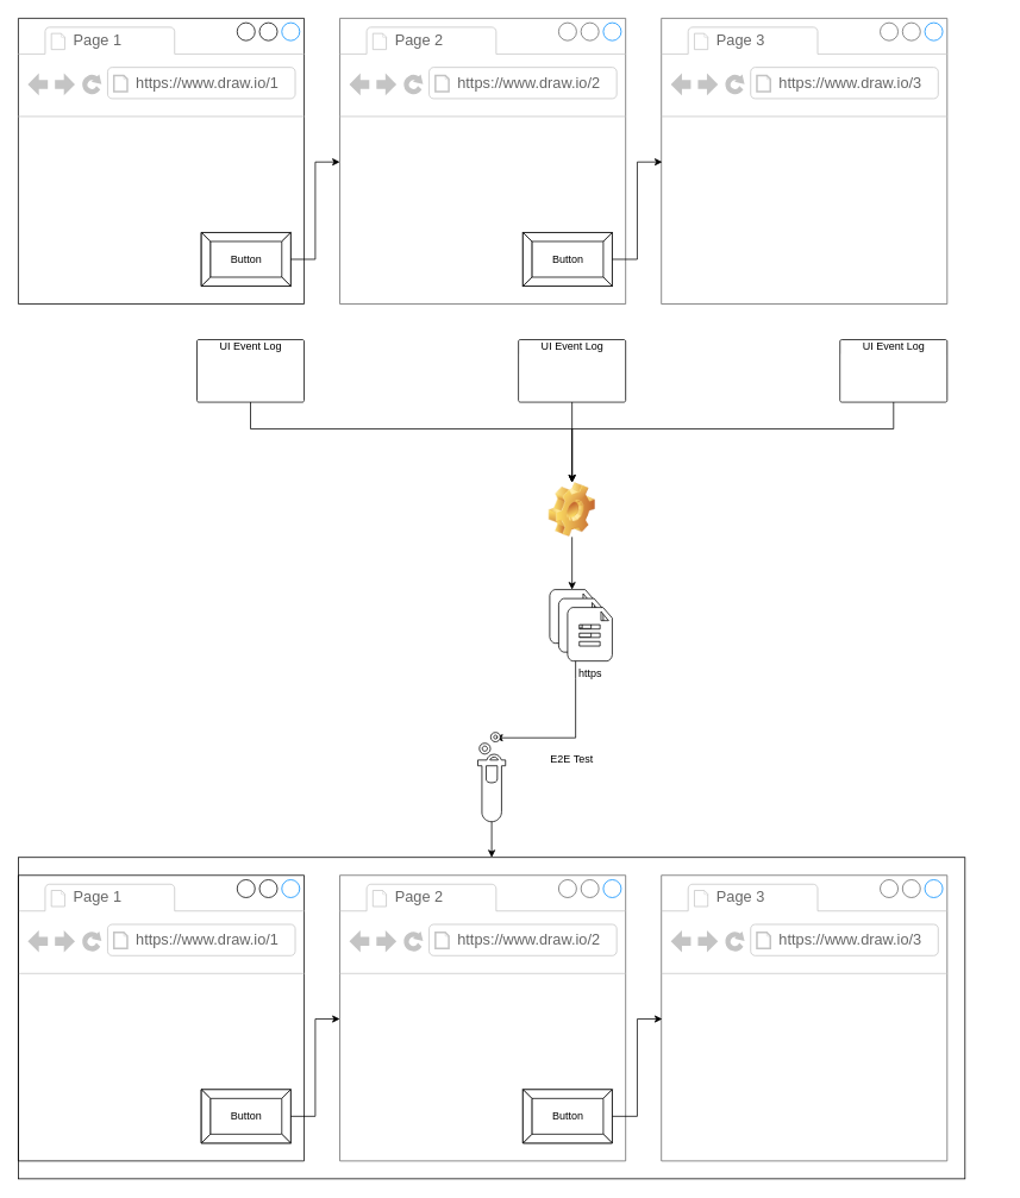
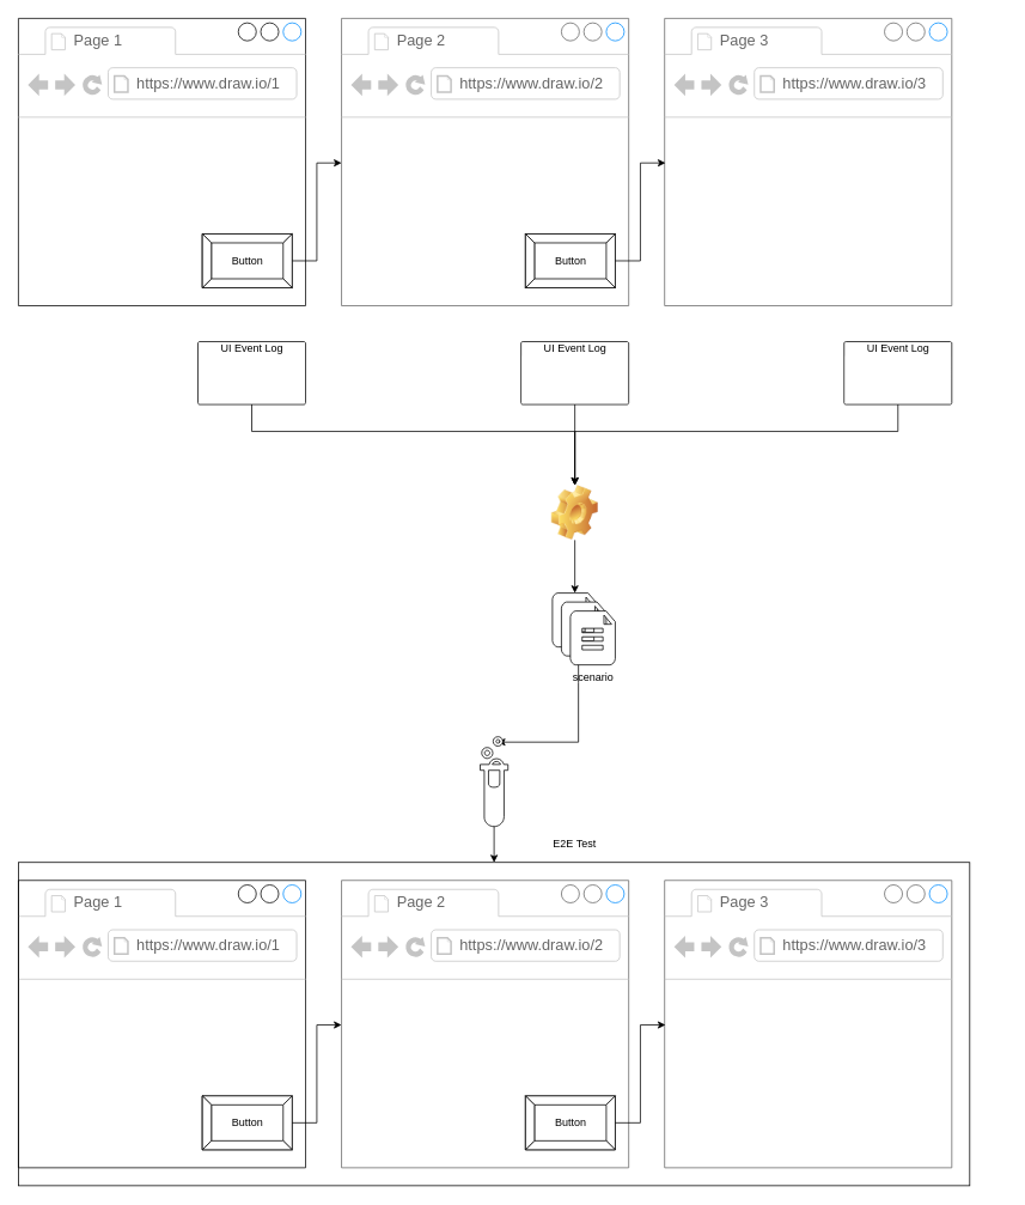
  <mxCell id="0" />
  <mxCell id="1" parent="0" />
  <mxCell id="2" value="" style="strokeWidth=1;shadow=0;dashed=0;align=center;html=1;shape=mxgraph.mockup.containers.browserWindow;rSize=0;strokeColor2=#008cff;strokeColor3=#c4c4c4;mainText=,;recursiveResize=0;" vertex="1" parent="1"><mxGeometry width="320" height="320" as="geometry" x="20" y="20" /></mxCell>
  <mxCell id="3" value="Page 1" style="strokeWidth=1;shadow=0;dashed=0;align=center;html=1;shape=mxgraph.mockup.containers.anchor;fontSize=17;fontColor=#666666;align=left;" vertex="1" parent="2"><mxGeometry x="60" y="12" width="110" height="26" as="geometry" /></mxCell>
  <mxCell id="4" value="https://www.draw.io/1" style="strokeWidth=1;shadow=0;dashed=0;align=center;html=1;shape=mxgraph.mockup.containers.anchor;rSize=0;fontSize=17;fontColor=#666666;align=left;" vertex="1" parent="2"><mxGeometry x="130" y="60" width="250" height="26" as="geometry" /></mxCell>
  <mxCell id="5" value="Button" style="labelPosition=center;verticalLabelPosition=middle;align=center;html=1;shape=mxgraph.basic.button;dx=10;" vertex="1" parent="2"><mxGeometry x="205" y="240" width="100" height="60" as="geometry" /></mxCell>
  <mxCell id="6" value="" style="strokeWidth=1;shadow=0;dashed=0;align=center;html=1;shape=mxgraph.mockup.containers.browserWindow;rSize=0;strokeColor=#666666;strokeColor2=#008cff;strokeColor3=#c4c4c4;mainText=,;recursiveResize=0;" vertex="1" parent="1"><mxGeometry x="380" width="320" height="320" as="geometry" y="20" /></mxCell>
  <mxCell id="7" value="Page 2" style="strokeWidth=1;shadow=0;dashed=0;align=center;html=1;shape=mxgraph.mockup.containers.anchor;fontSize=17;fontColor=#666666;align=left;" vertex="1" parent="6"><mxGeometry x="60" y="12" width="110" height="26" as="geometry" /></mxCell>
  <mxCell id="8" value="https://www.draw.io/2" style="strokeWidth=1;shadow=0;dashed=0;align=center;html=1;shape=mxgraph.mockup.containers.anchor;rSize=0;fontSize=17;fontColor=#666666;align=left;" vertex="1" parent="6"><mxGeometry x="130" y="60" width="250" height="26" as="geometry" /></mxCell>
  <mxCell id="9" value="Button" style="labelPosition=center;verticalLabelPosition=middle;align=center;html=1;shape=mxgraph.basic.button;dx=10;" vertex="1" parent="6"><mxGeometry x="205" y="240" width="100" height="60" as="geometry" /></mxCell>
  <mxCell id="10" value="" style="strokeWidth=1;shadow=0;dashed=0;align=center;html=1;shape=mxgraph.mockup.containers.browserWindow;rSize=0;strokeColor=#666666;strokeColor2=#008cff;strokeColor3=#c4c4c4;mainText=,;recursiveResize=0;" vertex="1" parent="1"><mxGeometry x="740" width="320" height="320" as="geometry" y="20" /></mxCell>
  <mxCell id="11" value="Page 3" style="strokeWidth=1;shadow=0;dashed=0;align=center;html=1;shape=mxgraph.mockup.containers.anchor;fontSize=17;fontColor=#666666;align=left;" vertex="1" parent="10"><mxGeometry x="60" y="12" width="110" height="26" as="geometry" /></mxCell>
  <mxCell id="12" value="https://www.draw.io/3" style="strokeWidth=1;shadow=0;dashed=0;align=center;html=1;shape=mxgraph.mockup.containers.anchor;rSize=0;fontSize=17;fontColor=#666666;align=left;" vertex="1" parent="10"><mxGeometry x="130" y="60" width="250" height="26" as="geometry" /></mxCell>
  <mxCell id="13" style="edgeStyle=orthogonalEdgeStyle;rounded=0;orthogonalLoop=1;jettySize=auto;html=1;entryX=0;entryY=0.503;entryDx=0;entryDy=0;entryPerimeter=0;strokeColor=#000000;" edge="1" parent="1" source="5" target="6"><mxGeometry relative="1" as="geometry" /></mxCell>
  <mxCell id="14" style="edgeStyle=orthogonalEdgeStyle;rounded=0;orthogonalLoop=1;jettySize=auto;html=1;entryX=0.003;entryY=0.503;entryDx=0;entryDy=0;entryPerimeter=0;strokeColor=#000000;" edge="1" parent="1" source="9" target="10"><mxGeometry relative="1" as="geometry"><Array as="points"><mxPoint x="713" y="290" /><mxPoint x="713" y="181" /></Array></mxGeometry></mxCell>
  <mxCell id="15" style="edgeStyle=orthogonalEdgeStyle;rounded=0;orthogonalLoop=1;jettySize=auto;html=1;strokeColor=#000000;" edge="1" parent="1" source="16" target="23"><mxGeometry relative="1" as="geometry" /></mxCell>
  <mxCell id="16" value="" style="shape=image;html=1;verticalLabelPosition=bottom;verticalAlign=top;imageAspect=1;aspect=fixed;image=img/clipart/Gear_128x128.png" vertex="1" parent="1"><mxGeometry x="614" y="540" width="52" height="61" as="geometry" /></mxCell>
  <mxCell id="17" style="edgeStyle=orthogonalEdgeStyle;rounded=0;orthogonalLoop=1;jettySize=auto;html=1;entryX=0.5;entryY=0;entryDx=0;entryDy=0;strokeColor=#000000;" edge="1" parent="1" source="18" target="16"><mxGeometry relative="1" as="geometry"><Array as="points"><mxPoint x="280" y="480" /><mxPoint x="640" y="480" /></Array></mxGeometry></mxCell>
  <mxCell id="18" value="UI Event Log" style="html=1;labelPosition=center;verticalLabelPosition=middle;verticalAlign=top;align=center;fontSize=12;outlineConnect=0;spacingTop=-6;shape=mxgraph.sitemap.log;" vertex="1" parent="1"><mxGeometry x="220" y="380" width="120" height="70" as="geometry" /></mxCell>
  <mxCell id="19" style="edgeStyle=orthogonalEdgeStyle;rounded=0;orthogonalLoop=1;jettySize=auto;html=1;strokeColor=#000000;" edge="1" parent="1" source="20" target="16"><mxGeometry relative="1" as="geometry" /></mxCell>
  <mxCell id="20" value="UI Event Log" style="html=1;labelPosition=center;verticalLabelPosition=middle;verticalAlign=top;align=center;fontSize=12;outlineConnect=0;spacingTop=-6;shape=mxgraph.sitemap.log;" vertex="1" parent="1"><mxGeometry x="580" y="380" width="120" height="70" as="geometry" /></mxCell>
  <mxCell id="21" style="edgeStyle=orthogonalEdgeStyle;rounded=0;orthogonalLoop=1;jettySize=auto;html=1;strokeColor=#000000;" edge="1" parent="1" source="22" target="16"><mxGeometry relative="1" as="geometry"><Array as="points"><mxPoint x="1000" y="480" /><mxPoint x="640" y="480" /></Array></mxGeometry></mxCell>
  <mxCell id="22" value="UI Event Log" style="html=1;labelPosition=center;verticalLabelPosition=middle;verticalAlign=top;align=center;fontSize=12;outlineConnect=0;spacingTop=-6;shape=mxgraph.sitemap.log;" vertex="1" parent="1"><mxGeometry x="940" y="380" width="120" height="70" as="geometry" /></mxCell>
  <mxCell id="23" value="" style="verticalLabelPosition=bottom;html=1;verticalAlign=top;align=center;shape=mxgraph.azure.file_2;pointerEvents=1;" vertex="1" parent="1"><mxGeometry x="615" y="660" width="50" height="60" as="geometry" /></mxCell>
  <mxCell id="24" style="edgeStyle=orthogonalEdgeStyle;rounded=0;orthogonalLoop=1;jettySize=auto;html=1;entryX=0.629;entryY=0.06;entryDx=0;entryDy=0;entryPerimeter=0;strokeColor=#000000;" edge="1" parent="1" source="25" target="28"><mxGeometry relative="1" as="geometry"><Array as="points"><mxPoint x="644" y="760" /><mxPoint x="644" y="760" /></Array></mxGeometry></mxCell>
  <mxCell id="25" value="" style="verticalLabelPosition=bottom;html=1;verticalAlign=top;align=center;shape=mxgraph.azure.file_2;pointerEvents=1;" vertex="1" parent="1"><mxGeometry x="625" y="670" width="50" height="60" as="geometry" /></mxCell>
- <mxCell id="26" value="&lt;font color=&quot;#000000&quot;&gt;https&lt;/font&gt;" style="verticalLabelPosition=bottom;html=1;verticalAlign=top;align=center;shape=mxgraph.azure.file_2;pointerEvents=1;" vertex="1" parent="1"><mxGeometry x="635" y="680" width="50" height="60" as="geometry" /></mxCell>
+ <mxCell id="26" value="&lt;font color=&quot;#000000&quot;&gt;scenario&lt;/font&gt;" style="verticalLabelPosition=bottom;html=1;verticalAlign=top;align=center;shape=mxgraph.azure.file_2;pointerEvents=1;" vertex="1" parent="1"><mxGeometry x="635" y="680" width="50" height="60" as="geometry" /></mxCell>
  <mxCell id="27" style="edgeStyle=orthogonalEdgeStyle;rounded=0;orthogonalLoop=1;jettySize=auto;html=1;strokeColor=#000000;" edge="1" parent="1" source="28" target="43"><mxGeometry relative="1" as="geometry" /></mxCell>
  <mxCell id="28" value="" style="html=1;aspect=fixed;shadow=0;align=center;verticalAlign=top;shape=mxgraph.gcp2.biomedical_test_tube" vertex="1" parent="1"><mxGeometry x="534.5" y="820" width="31" height="100" as="geometry" /></mxCell>
- <mxCell id="29" value="&lt;font color=&quot;#000000&quot;&gt;E2E Test&lt;/font&gt;" style="text;html=1;strokeColor=none;fillColor=none;align=center;verticalAlign=middle;whiteSpace=wrap;rounded=0;" vertex="1" parent="1"><mxGeometry x="610" y="840" width="60" height="20" as="geometry" /></mxCell>
+ <mxCell id="29" value="&lt;font color=&quot;#000000&quot;&gt;E2E Test&lt;/font&gt;" style="text;html=1;strokeColor=none;fillColor=none;align=center;verticalAlign=middle;whiteSpace=wrap;rounded=0;" vertex="1" parent="1"><mxGeometry x="610" y="930" width="60" height="20" as="geometry" /></mxCell>
  <mxCell id="30" value="" style="strokeWidth=1;shadow=0;dashed=0;align=center;html=1;shape=mxgraph.mockup.containers.browserWindow;rSize=0;strokeColor2=#008cff;strokeColor3=#c4c4c4;mainText=,;recursiveResize=0;" vertex="1" parent="1"><mxGeometry y="980" width="320" height="320" as="geometry" x="20" /></mxCell>
  <mxCell id="31" value="Page 1" style="strokeWidth=1;shadow=0;dashed=0;align=center;html=1;shape=mxgraph.mockup.containers.anchor;fontSize=17;fontColor=#666666;align=left;" vertex="1" parent="30"><mxGeometry x="60" y="12" width="110" height="26" as="geometry" /></mxCell>
  <mxCell id="32" value="https://www.draw.io/1" style="strokeWidth=1;shadow=0;dashed=0;align=center;html=1;shape=mxgraph.mockup.containers.anchor;rSize=0;fontSize=17;fontColor=#666666;align=left;" vertex="1" parent="30"><mxGeometry x="130" y="60" width="250" height="26" as="geometry" /></mxCell>
  <mxCell id="33" value="Button" style="labelPosition=center;verticalLabelPosition=middle;align=center;html=1;shape=mxgraph.basic.button;dx=10;" vertex="1" parent="30"><mxGeometry x="205" y="240" width="100" height="60" as="geometry" /></mxCell>
  <mxCell id="34" value="" style="strokeWidth=1;shadow=0;dashed=0;align=center;html=1;shape=mxgraph.mockup.containers.browserWindow;rSize=0;strokeColor=#666666;strokeColor2=#008cff;strokeColor3=#c4c4c4;mainText=,;recursiveResize=0;" vertex="1" parent="1"><mxGeometry x="380" y="980" width="320" height="320" as="geometry" /></mxCell>
  <mxCell id="35" value="Page 2" style="strokeWidth=1;shadow=0;dashed=0;align=center;html=1;shape=mxgraph.mockup.containers.anchor;fontSize=17;fontColor=#666666;align=left;" vertex="1" parent="34"><mxGeometry x="60" y="12" width="110" height="26" as="geometry" /></mxCell>
  <mxCell id="36" value="https://www.draw.io/2" style="strokeWidth=1;shadow=0;dashed=0;align=center;html=1;shape=mxgraph.mockup.containers.anchor;rSize=0;fontSize=17;fontColor=#666666;align=left;" vertex="1" parent="34"><mxGeometry x="130" y="60" width="250" height="26" as="geometry" /></mxCell>
  <mxCell id="37" value="Button" style="labelPosition=center;verticalLabelPosition=middle;align=center;html=1;shape=mxgraph.basic.button;dx=10;" vertex="1" parent="34"><mxGeometry x="205" y="240" width="100" height="60" as="geometry" /></mxCell>
  <mxCell id="38" value="" style="strokeWidth=1;shadow=0;dashed=0;align=center;html=1;shape=mxgraph.mockup.containers.browserWindow;rSize=0;strokeColor=#666666;strokeColor2=#008cff;strokeColor3=#c4c4c4;mainText=,;recursiveResize=0;" vertex="1" parent="1"><mxGeometry x="740" y="980" width="320" height="320" as="geometry" /></mxCell>
  <mxCell id="39" value="Page 3" style="strokeWidth=1;shadow=0;dashed=0;align=center;html=1;shape=mxgraph.mockup.containers.anchor;fontSize=17;fontColor=#666666;align=left;" vertex="1" parent="38"><mxGeometry x="60" y="12" width="110" height="26" as="geometry" /></mxCell>
  <mxCell id="40" value="https://www.draw.io/3" style="strokeWidth=1;shadow=0;dashed=0;align=center;html=1;shape=mxgraph.mockup.containers.anchor;rSize=0;fontSize=17;fontColor=#666666;align=left;" vertex="1" parent="38"><mxGeometry x="130" y="60" width="250" height="26" as="geometry" /></mxCell>
  <mxCell id="41" style="edgeStyle=orthogonalEdgeStyle;rounded=0;orthogonalLoop=1;jettySize=auto;html=1;entryX=0;entryY=0.503;entryDx=0;entryDy=0;entryPerimeter=0;strokeColor=#000000;" edge="1" parent="1" source="33" target="34"><mxGeometry relative="1" as="geometry" /></mxCell>
  <mxCell id="42" style="edgeStyle=orthogonalEdgeStyle;rounded=0;orthogonalLoop=1;jettySize=auto;html=1;entryX=0.003;entryY=0.503;entryDx=0;entryDy=0;entryPerimeter=0;strokeColor=#000000;" edge="1" parent="1" source="37" target="38"><mxGeometry relative="1" as="geometry"><Array as="points"><mxPoint x="713" y="1250" /><mxPoint x="713" y="1141" /></Array></mxGeometry></mxCell>
  <mxCell id="43" value="" style="rounded=0;whiteSpace=wrap;html=1;fillColor=none;strokeColor=#000000;" vertex="1" parent="1"><mxGeometry y="960" width="1060" height="360" as="geometry" x="20" /></mxCell>
